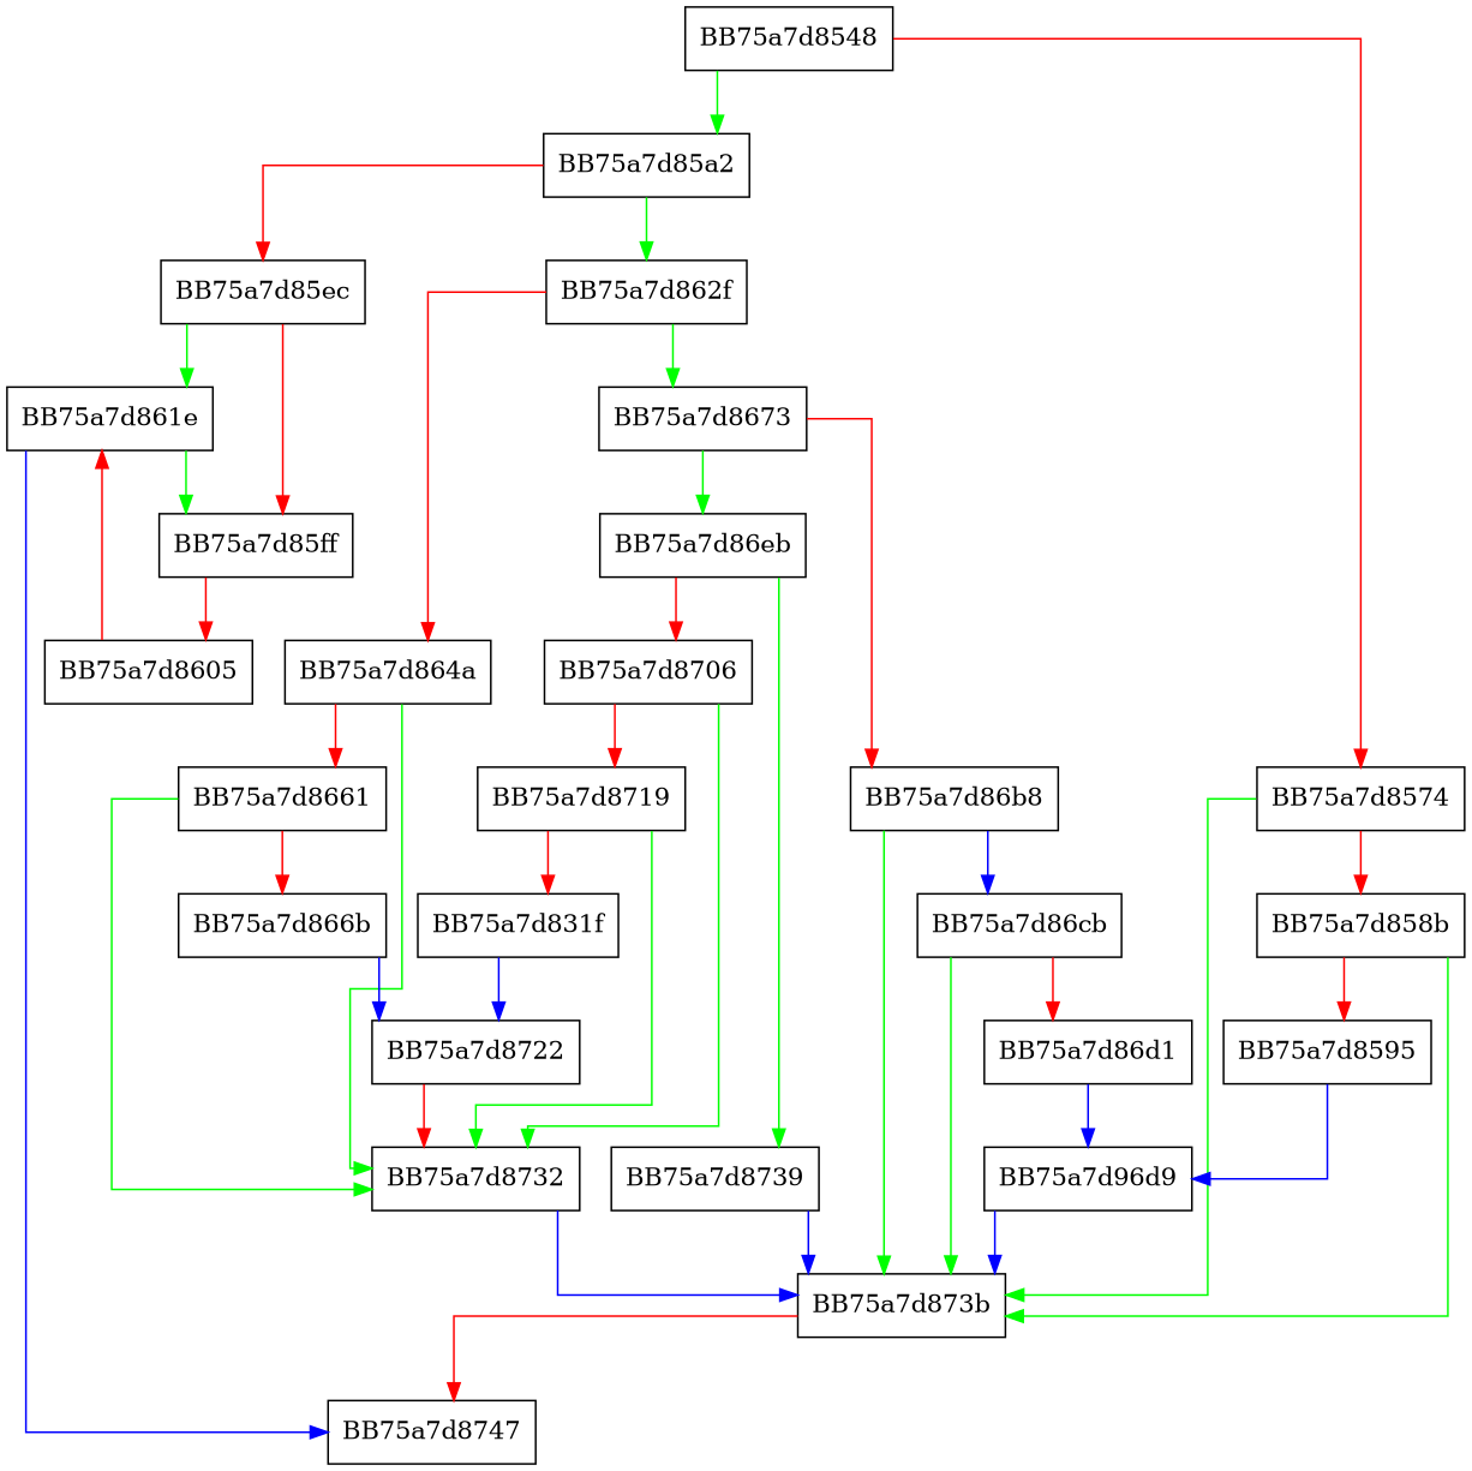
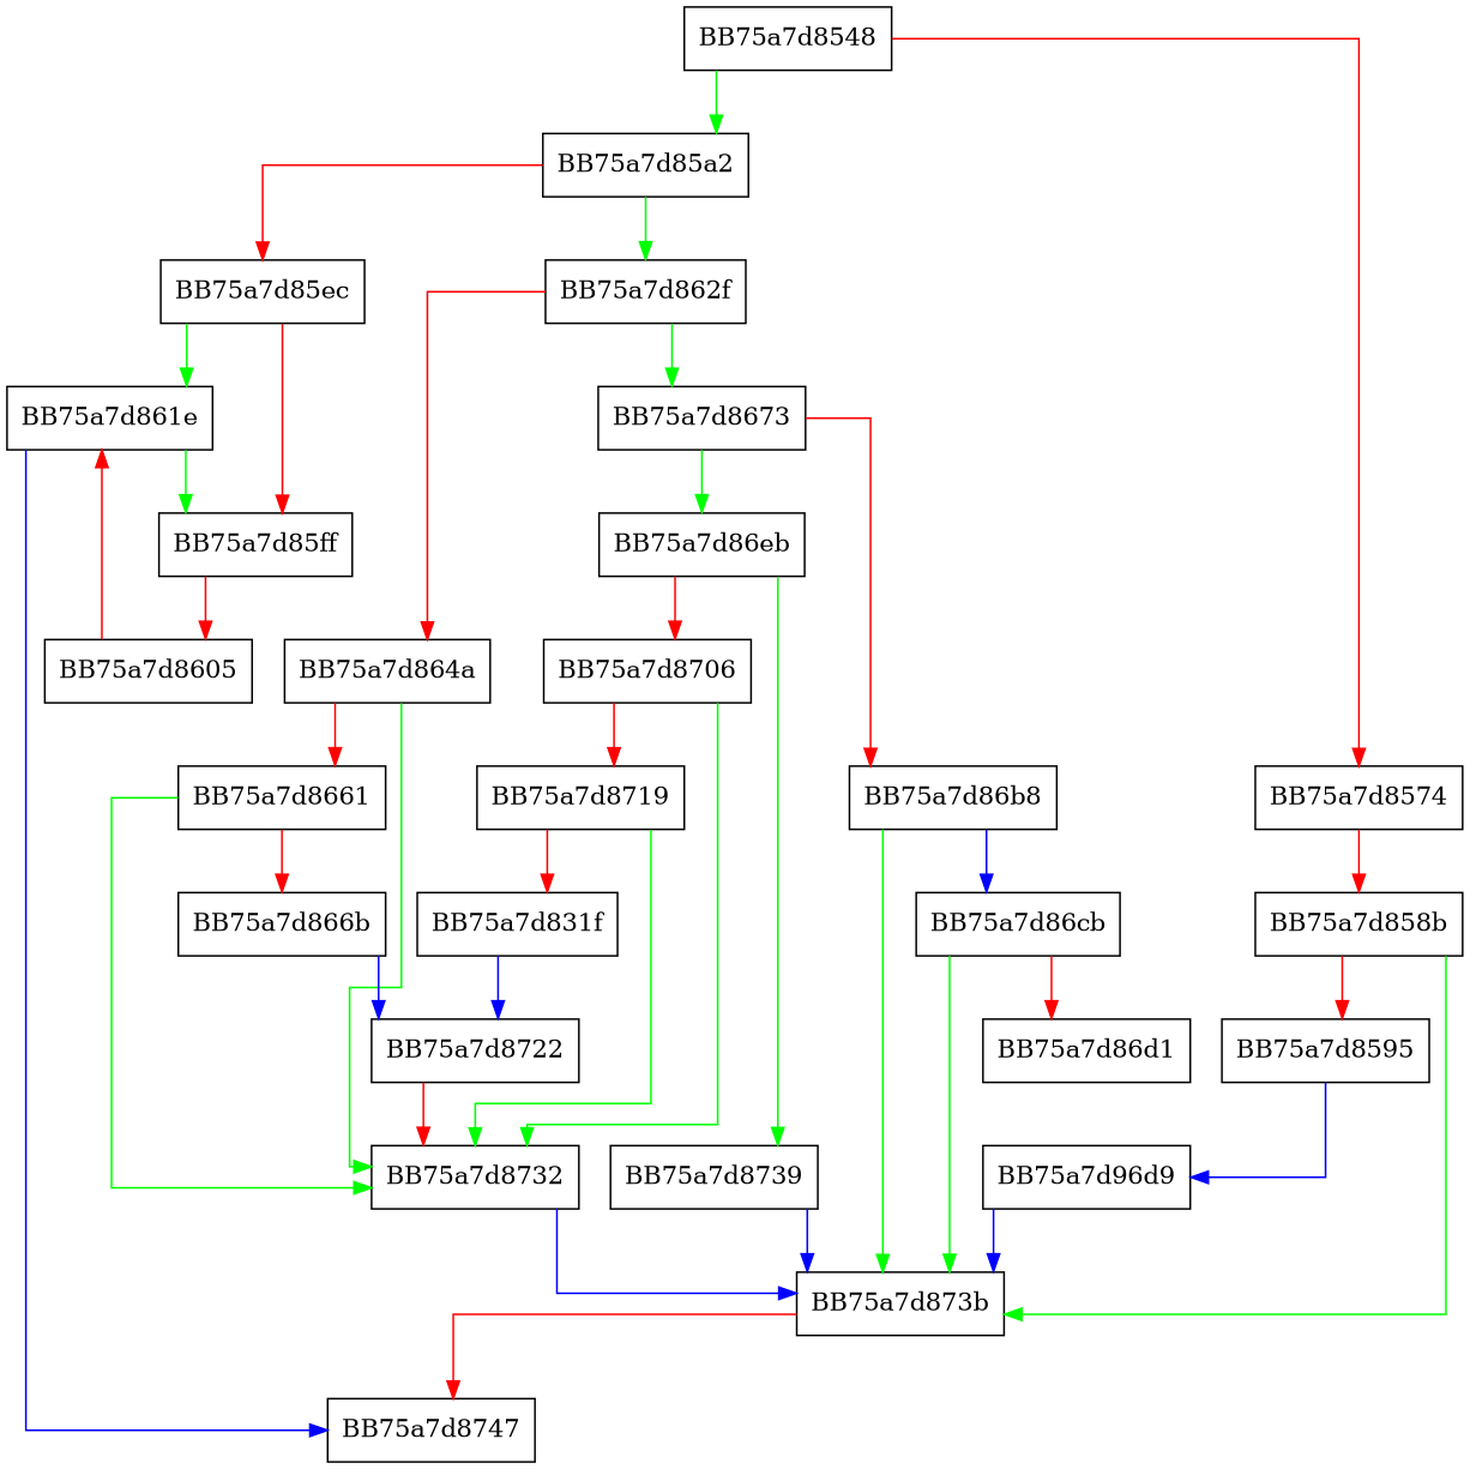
  digraph {
    splines=ortho
    node [shape=box]
    edge [color=red]
    BB75a7d8548
    BB75a7d85a2
    BB75a7d8574
    BB75a7d862f
    BB75a7d85ec
    BB75a7d873b
    BB75a7d858b
    BB75a7d8673
    BB75a7d864a
    BB75a7d861e
    BB75a7d85ff
    BB75a7d8747
    BB75a7d8595
    n14 [label=BB75a7d96d9]
    BB75a7d86eb
    BB75a7d86b8
    BB75a7d8732
    BB75a7d8661
    BB75a7d8605
    BB75a7d8739
    BB75a7d8706
    BB75a7d86cb
    BB75a7d866b
    BB75a7d8722
    BB75a7d8719
    BB75a7d86d1
    n27 [label=BB75a7d831f]
    BB75a7d8548 -> BB75a7d85a2 [color=green]
    BB75a7d8548 -> BB75a7d8574
    BB75a7d85a2 -> BB75a7d862f [color=green]
    BB75a7d85a2 -> BB75a7d85ec
-   BB75a7d8574 -> BB75a7d873b [color=green]
    BB75a7d8574 -> BB75a7d858b
    BB75a7d862f -> BB75a7d8673 [color=green]
    BB75a7d862f -> BB75a7d864a
    BB75a7d85ec -> BB75a7d861e [color=green]
    BB75a7d85ec -> BB75a7d85ff
    BB75a7d873b -> BB75a7d8747
    BB75a7d858b -> BB75a7d873b [color=green]
    BB75a7d858b -> BB75a7d8595
    BB75a7d8673 -> BB75a7d86eb [color=green]
    BB75a7d8673 -> BB75a7d86b8
    BB75a7d864a -> BB75a7d8732 [color=green]
    BB75a7d864a -> BB75a7d8661
    BB75a7d861e -> BB75a7d85ff [color=green]
    BB75a7d861e -> BB75a7d8747 [color=blue]
    BB75a7d85ff -> BB75a7d8605
    BB75a7d8595 -> n14 [color=blue]
    n14 -> BB75a7d873b [color=blue]
    BB75a7d86eb -> BB75a7d8739 [color=green]
    BB75a7d86eb -> BB75a7d8706
    BB75a7d86b8 -> BB75a7d873b [color=green]
    BB75a7d86b8 -> BB75a7d86cb [color=blue]
    BB75a7d8732 -> BB75a7d873b [color=blue]
    BB75a7d8661 -> BB75a7d8732 [color=green]
    BB75a7d8661 -> BB75a7d866b
    BB75a7d8605 -> BB75a7d861e
    BB75a7d8739 -> BB75a7d873b [color=blue]
    BB75a7d8706 -> BB75a7d8732 [color=green]
    BB75a7d8706 -> BB75a7d8719
    BB75a7d86cb -> BB75a7d873b [color=green]
    BB75a7d86cb -> BB75a7d86d1
    BB75a7d866b -> BB75a7d8722 [color=blue]
    BB75a7d8722 -> BB75a7d8732
    BB75a7d8719 -> BB75a7d8732 [color=green]
    BB75a7d8719 -> n27
-   BB75a7d86d1 -> n14 [color=blue]
    n27 -> BB75a7d8722 [color=blue]
  }
